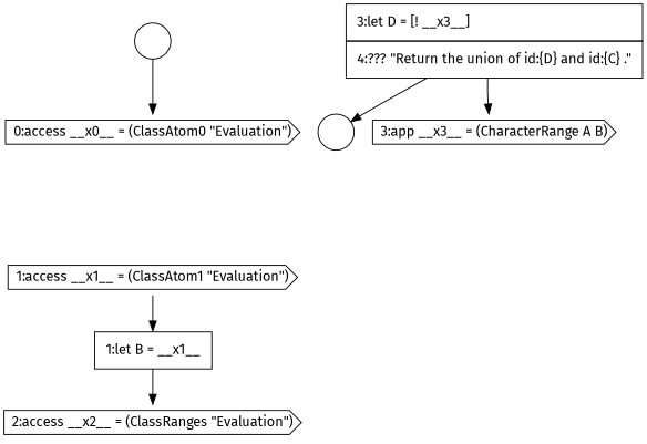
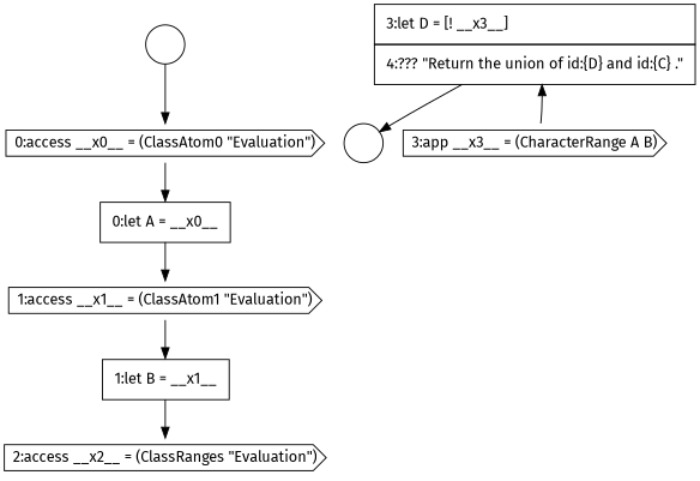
  digraph {
    fontname="Fira Sans"
    node [color=black fillcolor=white fontname="Fira Sans" shape=cds style=filled]
    edge [color=black fontname="Fira Sans"]
    n1 [label=<<font color="black">1:access __x1__ = (ClassAtom1 &quot;Evaluation&quot;)</font>>]
    n2 [label=<<font color="black">     <table border="0" cellborder="1" cellspacing="0" cellpadding="10">       <tr><td align="left">1:let B = __x1__</td></tr>     </table>   </font>> margin=0 shape=none]
    n3 [label=<<font color="black">2:access __x2__ = (ClassRanges &quot;Evaluation&quot;)</font>>]
    n4 [label=<<font color="black">     <table border="0" cellborder="1" cellspacing="0" cellpadding="10">       <tr><td align="left">3:let D = [! __x3__]</td></tr>       <tr><td align="left">4:??? &quot;Return the union of id:{D} and id:{C} .&quot;</td></tr>     </table>   </font>> margin=0 shape=none]
    n5 [label=" " shape=circle]
+   n6 [label=<<font color="black">     <table border="0" cellborder="1" cellspacing="0" cellpadding="10">       <tr><td align="left">0:let A = __x0__</td></tr>     </table>   </font>> margin=0 shape=none]
    n7 [label=<<font color="black">3:app __x3__ = (CharacterRange A B)</font>>]
    n8 [label=" " shape=circle]
    n9 [label=<<font color="black">0:access __x0__ = (ClassAtom0 &quot;Evaluation&quot;)</font>>]
    n1 -> n2
    n2 -> n3
    n4 -> n5
-   n4 -> n7
+   n6 -> n1
+   n7 -> n4
    n8 -> n9
+   n9 -> n6
  }
